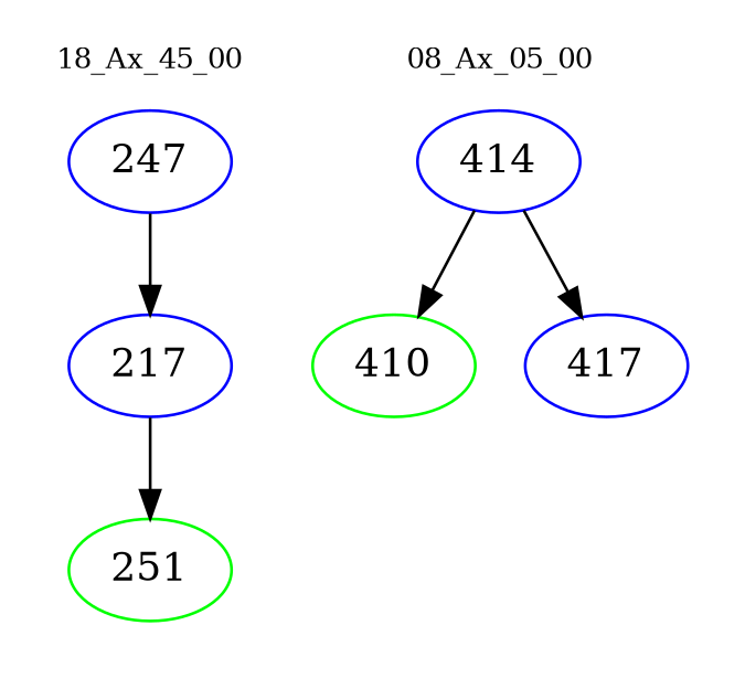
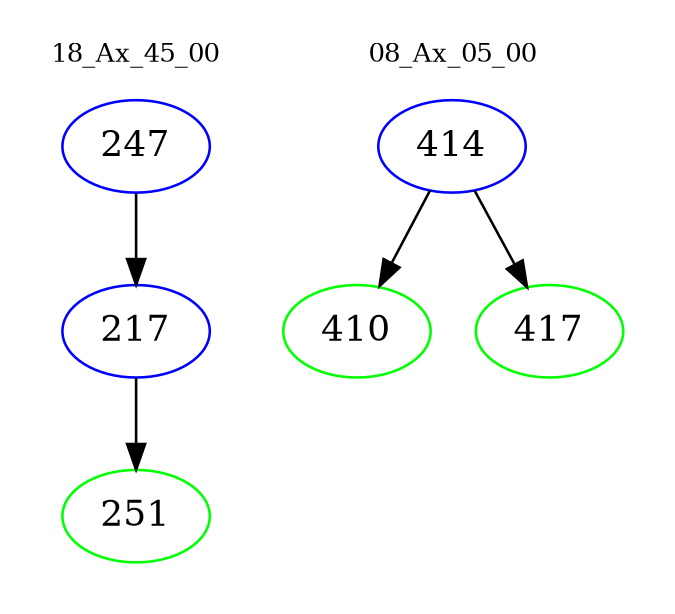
  digraph {
    node [color=blue]
    edge [color=black]
    n1 [label=247]
    n2 [label=217]
    n3 [color=green label=251]
    n4 [label=414]
    n5 [color=green label=410]
-   n6 [label=417]
+   n6 [color=green label=417]
    subgraph cluster_1 {
      color=white
      fontsize=10
      label="18_Ax_45_00"
      n1
      n2
      n3
    }
    subgraph cluster_2 {
      color=white
      fontsize=10
      label="08_Ax_05_00"
      n4
      n5
      n6
    }
    n1 -> n2
    n2 -> n3
    n4 -> n5
    n4 -> n6
  }
